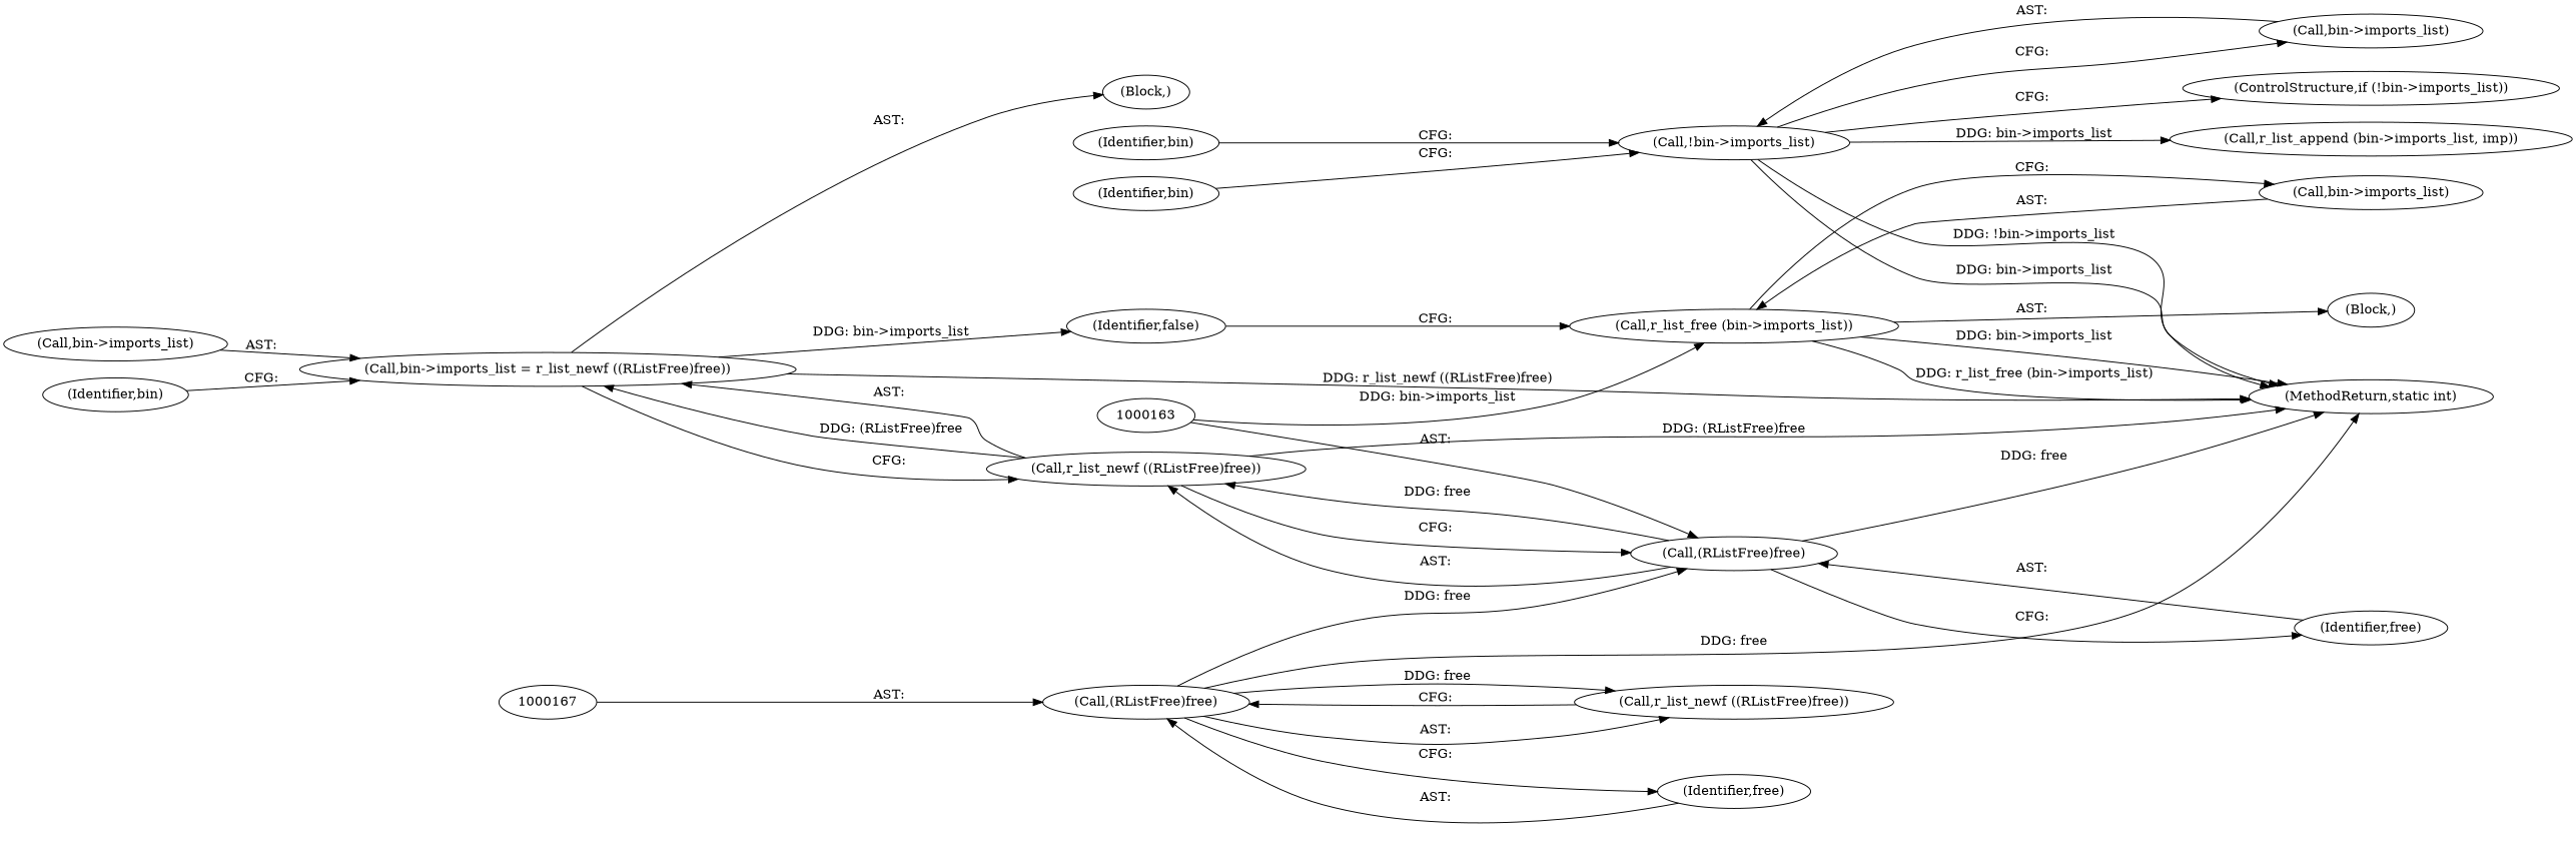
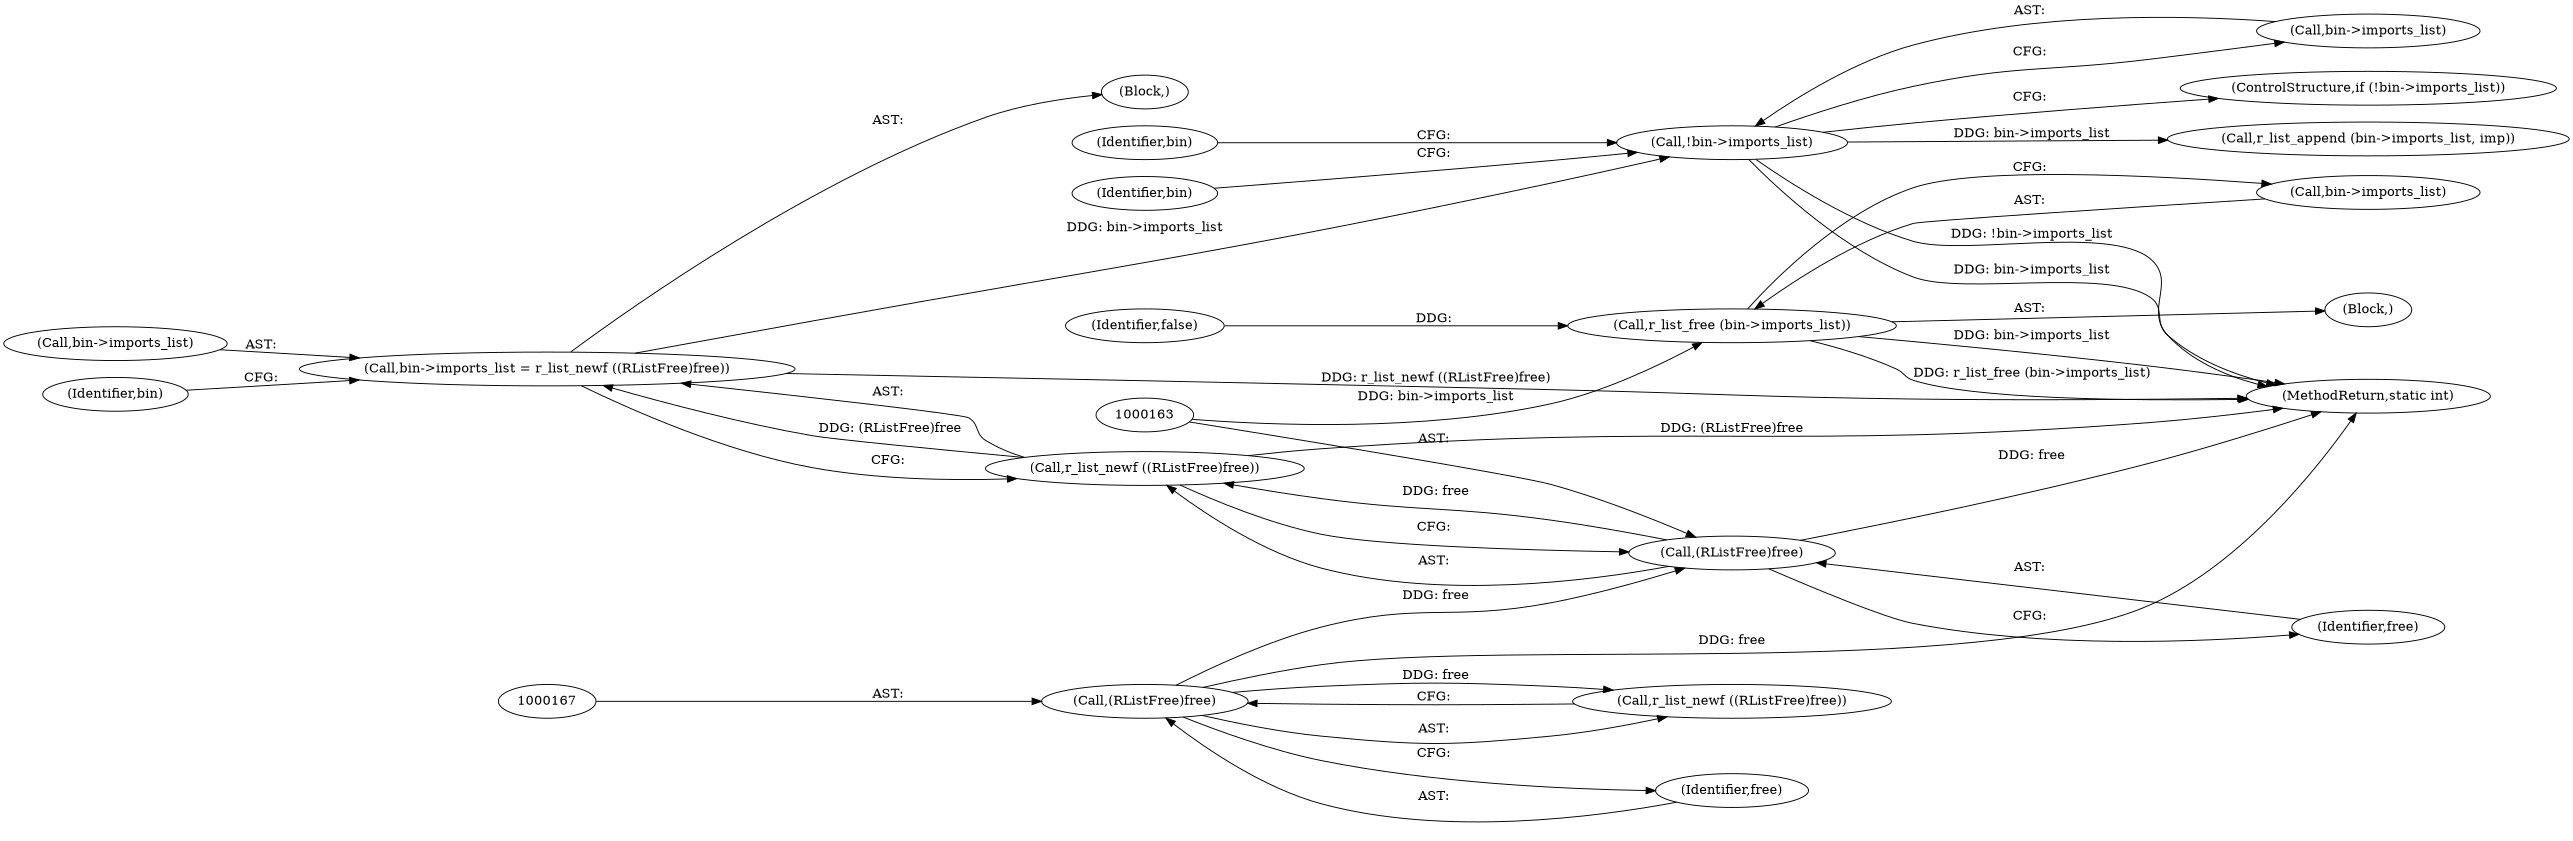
  digraph {
    rankdir=LR
    n1 [label="(Call,r_list_free (bin->imports_list))"]
    n2 [label="(Call,bin->imports_list)"]
    n3 [label="(Block,)"]
    n4 [label="(MethodReturn,static int)"]
    n5 [label="(Call,!bin->imports_list)"]
    n6 [label="(Call,bin->imports_list)"]
    n7 [label="(ControlStructure,if (!bin->imports_list))"]
    n8 [label="(Call,r_list_append (bin->imports_list, imp))"]
    n9 [label="(Call,bin->imports_list = r_list_newf ((RListFree)free))"]
    n10 [label="(Call,r_list_newf ((RListFree)free))"]
    n11 [label="(Block,)"]
    n12 [label="(Call,(RListFree)free)"]
    n13 [label="(Identifier,free)"]
    n14 [label="(Call,(RListFree)free)"]
    n15 [label="(Call,r_list_newf ((RListFree)free))"]
    n16 [label="(Identifier,free)"]
    n17 [label="(Identifier,bin)"]
    n18 [label="(Identifier,false)"]
    n19 [label="(Call,bin->imports_list)"]
    n20 [label="(Identifier,bin)"]
    n21 [label="(Identifier,bin)"]
    1000163
    n23 [label=1000167]
    n1 -> n2 [label="CFG: "]
    n1 -> n3 [label="AST: "]
    n1 -> n4 [label="DDG: r_list_free (bin->imports_list)"]
    n1 -> n4 [label="DDG: bin->imports_list"]
    n2 -> n1 [label="AST: "]
    n5 -> n4 [label="DDG: !bin->imports_list"]
    n5 -> n4 [label="DDG: bin->imports_list"]
    n5 -> n6 [label="CFG: "]
    n5 -> n7 [label="CFG: "]
    n5 -> n8 [label="DDG: bin->imports_list"]
    n6 -> n5 [label="AST: "]
    n9 -> n4 [label="DDG: r_list_newf ((RListFree)free)"]
-   n9 -> n18 [label="DDG: bin->imports_list"]
+   n9 -> n5 [label="DDG: bin->imports_list"]
    n9 -> n10 [label="CFG: "]
    n9 -> n11 [label="AST: "]
    n10 -> n4 [label="DDG: (RListFree)free"]
    n10 -> n9 [label="AST: "]
    n10 -> n9 [label="DDG: (RListFree)free"]
    n10 -> n12 [label="CFG: "]
    n12 -> n4 [label="DDG: free"]
    n12 -> n10 [label="AST: "]
    n12 -> n10 [label="DDG: free"]
    n12 -> n13 [label="CFG: "]
    n13 -> n12 [label="AST: "]
    n14 -> n4 [label="DDG: free"]
    n14 -> n12 [label="DDG: free"]
    n14 -> n15 [label="AST: "]
    n14 -> n15 [label="DDG: free"]
    n14 -> n16 [label="CFG: "]
    n15 -> n14 [label="CFG: "]
    n16 -> n14 [label="AST: "]
    n17 -> n5 [label="CFG: "]
-   n18 -> n1 [label="CFG: "]
+   n18 -> n1 [label="DDG: "]
    n19 -> n9 [label="AST: "]
    n20 -> n9 [label="CFG: "]
    n21 -> n5 [label="CFG: "]
    1000163 -> n1 [label="DDG: bin->imports_list"]
    1000163 -> n12 [label="AST: "]
    n23 -> n14 [label="AST: "]
  }
